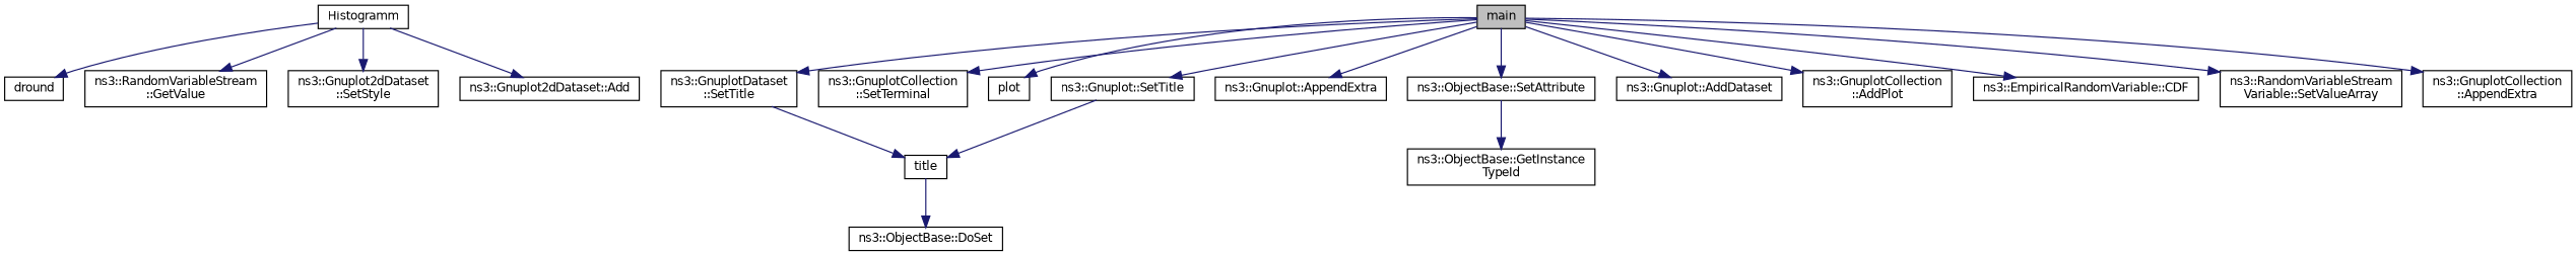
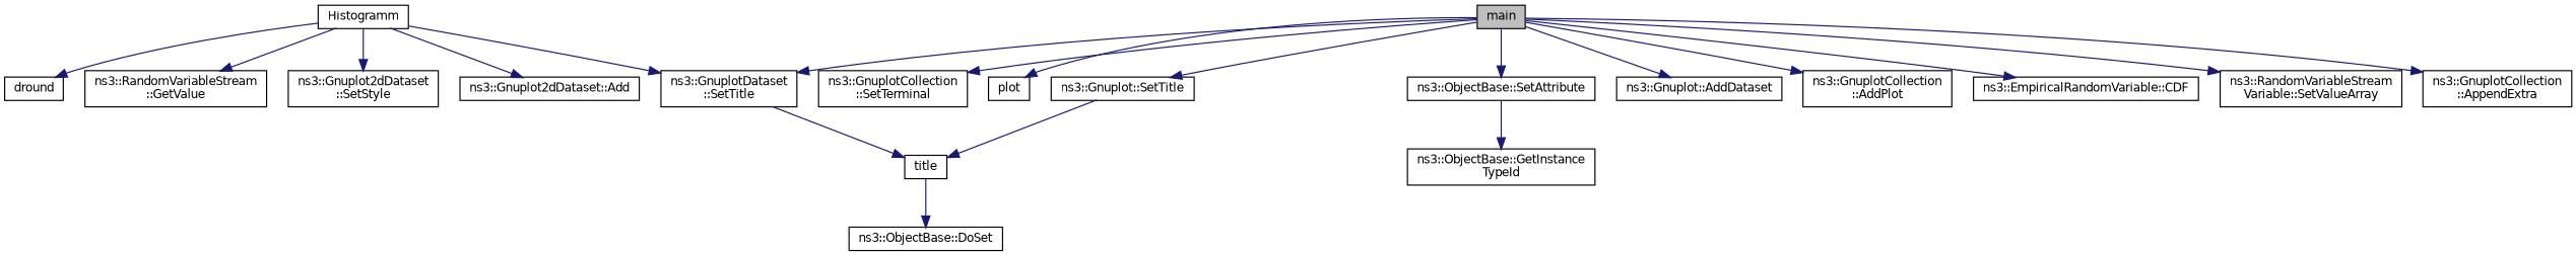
  digraph {
    rankdir=TB
    node [color=black fillcolor=white fontname=Helvetica fontsize=10 shape=record style=filled]
    edge [color=midnightblue fontname=Helvetica fontsize=10 labelfontname=Helvetica labelfontsize=10 style=solid]
    n1 [fillcolor=grey75 fontcolor=black height=0.2 label=main width=0.4]
    n2 [height=0.2 label="ns3::GnuplotCollection\l::SetTerminal" width=0.4]
    n3 [height=0.2 label=plot width=0.4]
    n4 [height=0.2 label="ns3::Gnuplot::SetTitle" width=0.4]
-   n5 [height=0.2 label="ns3::Gnuplot::AppendExtra" width=0.4]
    n6 [height=0.2 label="ns3::ObjectBase::SetAttribute" width=0.4]
    n7 [height=0.2 label="ns3::Gnuplot::AddDataset" width=0.4]
    n8 [height=0.2 label="ns3::GnuplotCollection\l::AddPlot" width=0.4]
    n9 [height=0.2 label="ns3::EmpiricalRandomVariable::CDF" width=0.4]
    n10 [height=0.2 label="ns3::RandomVariableStream\lVariable::SetValueArray" width=0.4]
    n11 [height=0.2 label="ns3::GnuplotCollection\l::AppendExtra" width=0.4]
    n12 [height=0.2 label="ns3::GnuplotDataset\l::SetTitle" width=0.4]
    n13 [height=0.2 label=title width=0.4]
    n14 [height=0.2 label="ns3::ObjectBase::GetInstance\lTypeId" width=0.4]
    n15 [height=0.2 label=Histogramm width=0.4]
    n16 [height=0.2 label=dround width=0.4]
    n17 [height=0.2 label="ns3::RandomVariableStream\l::GetValue" width=0.4]
    n18 [height=0.2 label="ns3::Gnuplot2dDataset\l::SetStyle" width=0.4]
    n19 [height=0.2 label="ns3::Gnuplot2dDataset::Add" width=0.4]
    n20 [height=0.2 label="ns3::ObjectBase::DoSet" width=0.4]
    n1 -> n2
    n1 -> n3
    n1 -> n4
-   n1 -> n5
    n1 -> n6
    n1 -> n7
    n1 -> n8
    n1 -> n9
    n1 -> n10
    n1 -> n11
    n1 -> n12
    n4 -> n13
    n6 -> n14
    n12 -> n13
    n13 -> n20
+   n15 -> n12
    n15 -> n16
    n15 -> n17
    n15 -> n18
    n15 -> n19
  }
